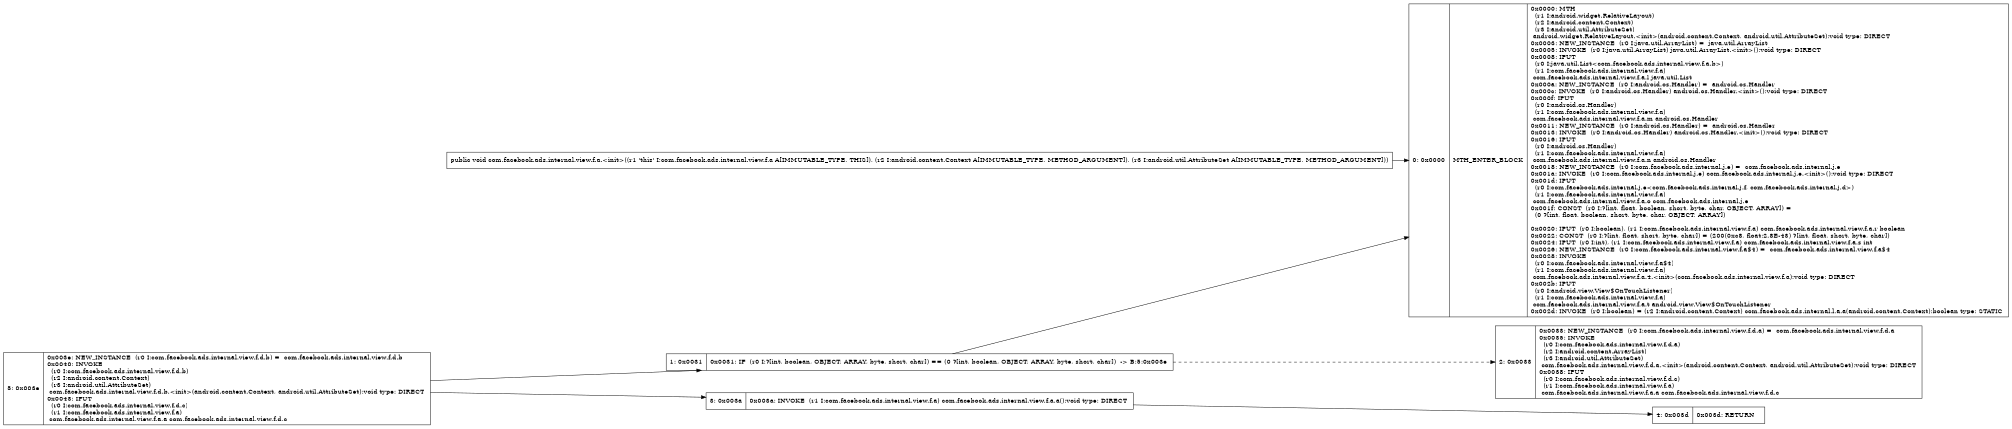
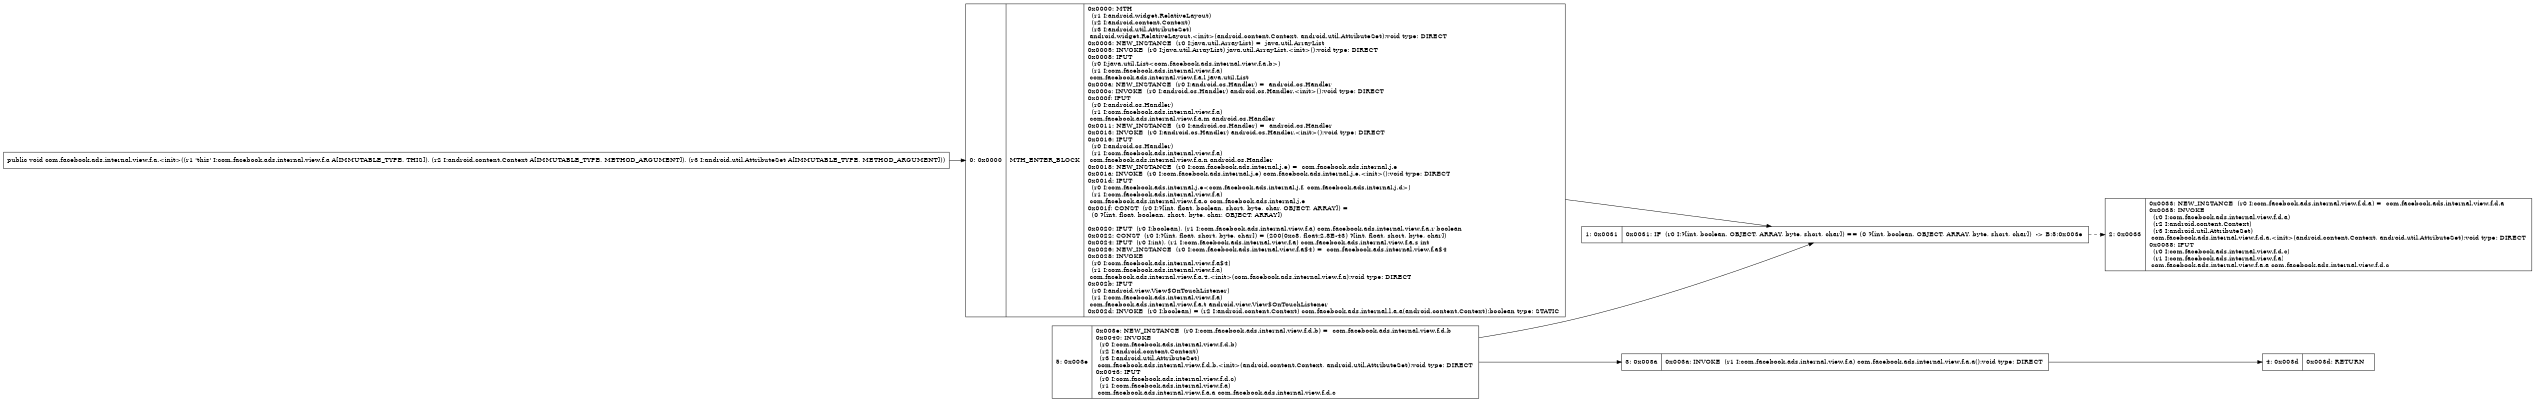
  digraph {
    rankdir=LR
    node [shape=record]
    n1 [label="{0\:\ 0x0000|MTH_ENTER_BLOCK\l|0x0000: MTH  \l  (r1 I:android.widget.RelativeLayout)\l  (r2 I:android.content.Context)\l  (r3 I:android.util.AttributeSet)\l android.widget.RelativeLayout.\<init\>(android.content.Context, android.util.AttributeSet):void type: DIRECT \l0x0003: NEW_INSTANCE  (r0 I:java.util.ArrayList) =  java.util.ArrayList \l0x0005: INVOKE  (r0 I:java.util.ArrayList) java.util.ArrayList.\<init\>():void type: DIRECT \l0x0008: IPUT  \l  (r0 I:java.util.List\<com.facebook.ads.internal.view.f.a.b\>)\l  (r1 I:com.facebook.ads.internal.view.f.a)\l com.facebook.ads.internal.view.f.a.l java.util.List \l0x000a: NEW_INSTANCE  (r0 I:android.os.Handler) =  android.os.Handler \l0x000c: INVOKE  (r0 I:android.os.Handler) android.os.Handler.\<init\>():void type: DIRECT \l0x000f: IPUT  \l  (r0 I:android.os.Handler)\l  (r1 I:com.facebook.ads.internal.view.f.a)\l com.facebook.ads.internal.view.f.a.m android.os.Handler \l0x0011: NEW_INSTANCE  (r0 I:android.os.Handler) =  android.os.Handler \l0x0013: INVOKE  (r0 I:android.os.Handler) android.os.Handler.\<init\>():void type: DIRECT \l0x0016: IPUT  \l  (r0 I:android.os.Handler)\l  (r1 I:com.facebook.ads.internal.view.f.a)\l com.facebook.ads.internal.view.f.a.n android.os.Handler \l0x0018: NEW_INSTANCE  (r0 I:com.facebook.ads.internal.j.e) =  com.facebook.ads.internal.j.e \l0x001a: INVOKE  (r0 I:com.facebook.ads.internal.j.e) com.facebook.ads.internal.j.e.\<init\>():void type: DIRECT \l0x001d: IPUT  \l  (r0 I:com.facebook.ads.internal.j.e\<com.facebook.ads.internal.j.f, com.facebook.ads.internal.j.d\>)\l  (r1 I:com.facebook.ads.internal.view.f.a)\l com.facebook.ads.internal.view.f.a.o com.facebook.ads.internal.j.e \l0x001f: CONST  (r0 I:?[int, float, boolean, short, byte, char, OBJECT, ARRAY]) = \l  (0 ?[int, float, boolean, short, byte, char, OBJECT, ARRAY])\l \l0x0020: IPUT  (r0 I:boolean), (r1 I:com.facebook.ads.internal.view.f.a) com.facebook.ads.internal.view.f.a.r boolean \l0x0022: CONST  (r0 I:?[int, float, short, byte, char]) = (200(0xc8, float:2.8E\-43) ?[int, float, short, byte, char]) \l0x0024: IPUT  (r0 I:int), (r1 I:com.facebook.ads.internal.view.f.a) com.facebook.ads.internal.view.f.a.s int \l0x0026: NEW_INSTANCE  (r0 I:com.facebook.ads.internal.view.f.a$4) =  com.facebook.ads.internal.view.f.a$4 \l0x0028: INVOKE  \l  (r0 I:com.facebook.ads.internal.view.f.a$4)\l  (r1 I:com.facebook.ads.internal.view.f.a)\l com.facebook.ads.internal.view.f.a.4.\<init\>(com.facebook.ads.internal.view.f.a):void type: DIRECT \l0x002b: IPUT  \l  (r0 I:android.view.View$OnTouchListener)\l  (r1 I:com.facebook.ads.internal.view.f.a)\l com.facebook.ads.internal.view.f.a.t android.view.View$OnTouchListener \l0x002d: INVOKE  (r0 I:boolean) = (r2 I:android.content.Context) com.facebook.ads.internal.l.a.a(android.content.Context):boolean type: STATIC \l}"]
    n2 [label="{1\:\ 0x0031|0x0031: IF  (r0 I:?[int, boolean, OBJECT, ARRAY, byte, short, char]) == (0 ?[int, boolean, OBJECT, ARRAY, byte, short, char])  \-\> B:5:0x003e \l}"]
-   n3 [label="{2\:\ 0x0033|0x0033: NEW_INSTANCE  (r0 I:com.facebook.ads.internal.view.f.d.a) =  com.facebook.ads.internal.view.f.d.a \l0x0035: INVOKE  \l  (r0 I:com.facebook.ads.internal.view.f.d.a)\l  (r2 I:android.content.ArrayList)\l  (r3 I:android.util.AttributeSet)\l com.facebook.ads.internal.view.f.d.a.\<init\>(android.content.Context, android.util.AttributeSet):void type: DIRECT \l0x0038: IPUT  \l  (r0 I:com.facebook.ads.internal.view.f.d.c)\l  (r1 I:com.facebook.ads.internal.view.f.a)\l com.facebook.ads.internal.view.f.a.a com.facebook.ads.internal.view.f.d.c \l}"]
+   n3 [label="{2\:\ 0x0033|0x0033: NEW_INSTANCE  (r0 I:com.facebook.ads.internal.view.f.d.a) =  com.facebook.ads.internal.view.f.d.a \l0x0035: INVOKE  \l  (r0 I:com.facebook.ads.internal.view.f.d.a)\l  (r2 I:android.content.Context)\l  (r3 I:android.util.AttributeSet)\l com.facebook.ads.internal.view.f.d.a.\<init\>(android.content.Context, android.util.AttributeSet):void type: DIRECT \l0x0038: IPUT  \l  (r0 I:com.facebook.ads.internal.view.f.d.c)\l  (r1 I:com.facebook.ads.internal.view.f.a)\l com.facebook.ads.internal.view.f.a.a com.facebook.ads.internal.view.f.d.c \l}"]
    n4 [label="{5\:\ 0x003e|0x003e: NEW_INSTANCE  (r0 I:com.facebook.ads.internal.view.f.d.b) =  com.facebook.ads.internal.view.f.d.b \l0x0040: INVOKE  \l  (r0 I:com.facebook.ads.internal.view.f.d.b)\l  (r2 I:android.content.Context)\l  (r3 I:android.util.AttributeSet)\l com.facebook.ads.internal.view.f.d.b.\<init\>(android.content.Context, android.util.AttributeSet):void type: DIRECT \l0x0043: IPUT  \l  (r0 I:com.facebook.ads.internal.view.f.d.c)\l  (r1 I:com.facebook.ads.internal.view.f.a)\l com.facebook.ads.internal.view.f.a.a com.facebook.ads.internal.view.f.d.c \l}"]
    n5 [label="{3\:\ 0x003a|0x003a: INVOKE  (r1 I:com.facebook.ads.internal.view.f.a) com.facebook.ads.internal.view.f.a.a():void type: DIRECT \l}"]
    n6 [label="{4\:\ 0x003d|0x003d: RETURN   \l}"]
    n7 [label="{public void com.facebook.ads.internal.view.f.a.\<init\>((r1 'this' I:com.facebook.ads.internal.view.f.a A[IMMUTABLE_TYPE, THIS]), (r2 I:android.content.Context A[IMMUTABLE_TYPE, METHOD_ARGUMENT]), (r3 I:android.util.AttributeSet A[IMMUTABLE_TYPE, METHOD_ARGUMENT])) }"]
-   n2 -> n1
+   n1 -> n2
    n2 -> n3 [style=dashed]
    n4 -> n2
    n4 -> n5
    n5 -> n6
    n7 -> n1
  }
